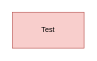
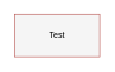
  <mxCell id="0" />
  <mxCell id="1" parent="0" />
- <mxCell id="2" value="Test" style="rounded=0;whiteSpace=wrap;html=1;fillColor=#f8cecc;strokeColor=#b85450;" vertex="1" parent="1"><mxGeometry x="20" y="20" width="120" height="60" as="geometry" /></mxCell>
+ <mxCell id="2" value="Test" style="rounded=0;whiteSpace=wrap;html=1;fillColor=#f5f5f5;strokeColor=#b85450;" vertex="1" parent="1"><mxGeometry x="20" y="20" width="120" height="60" as="geometry" /></mxCell>
